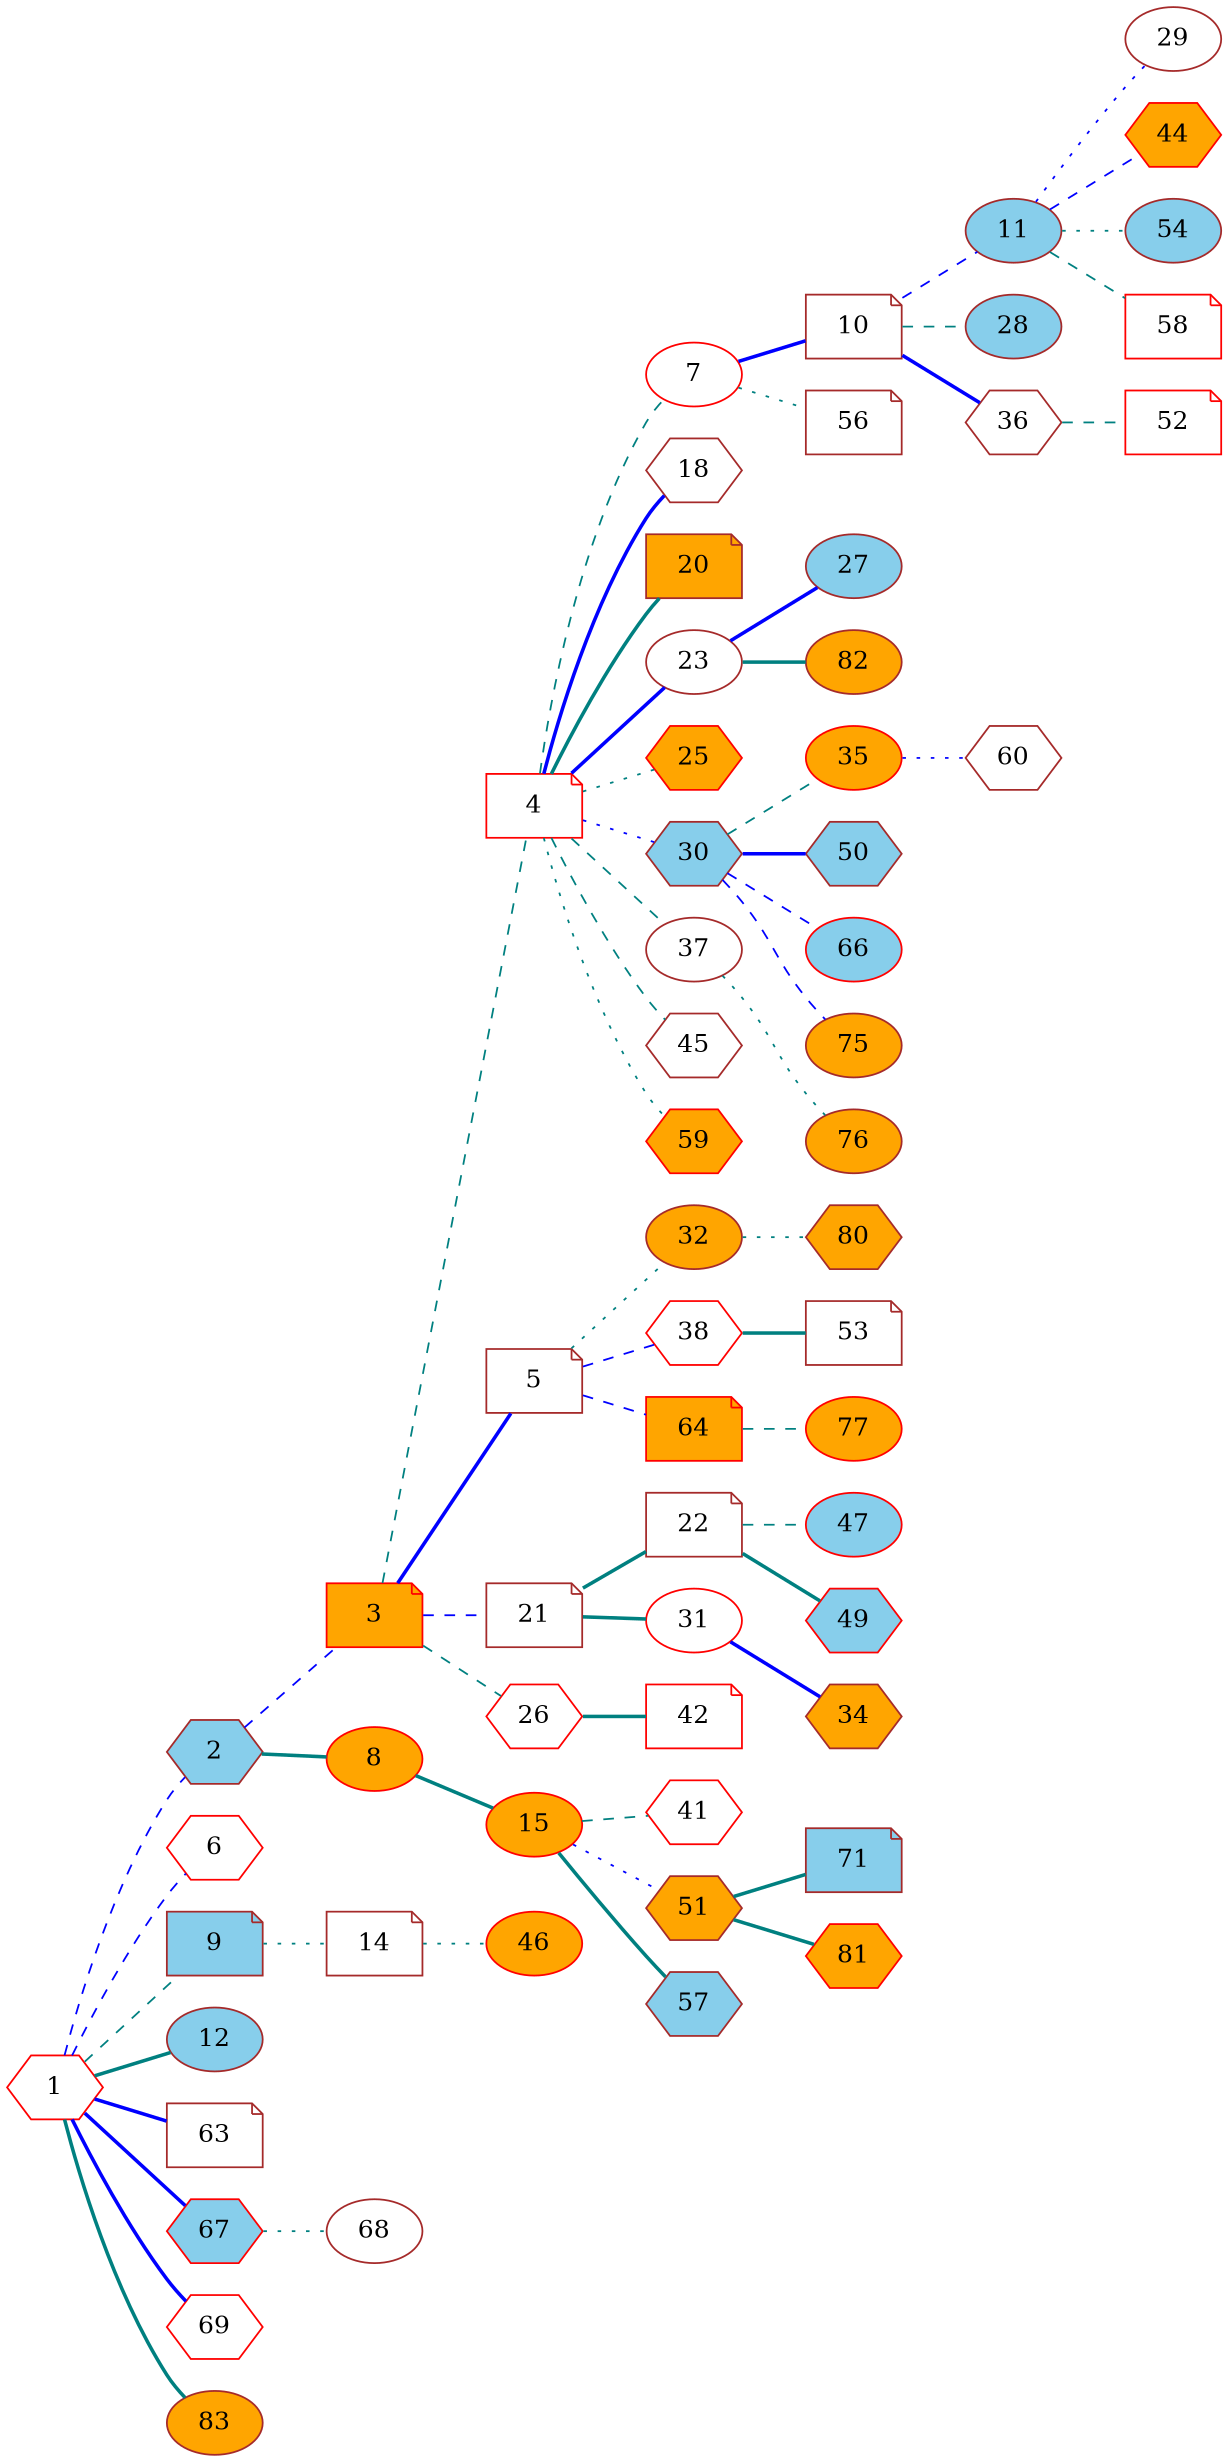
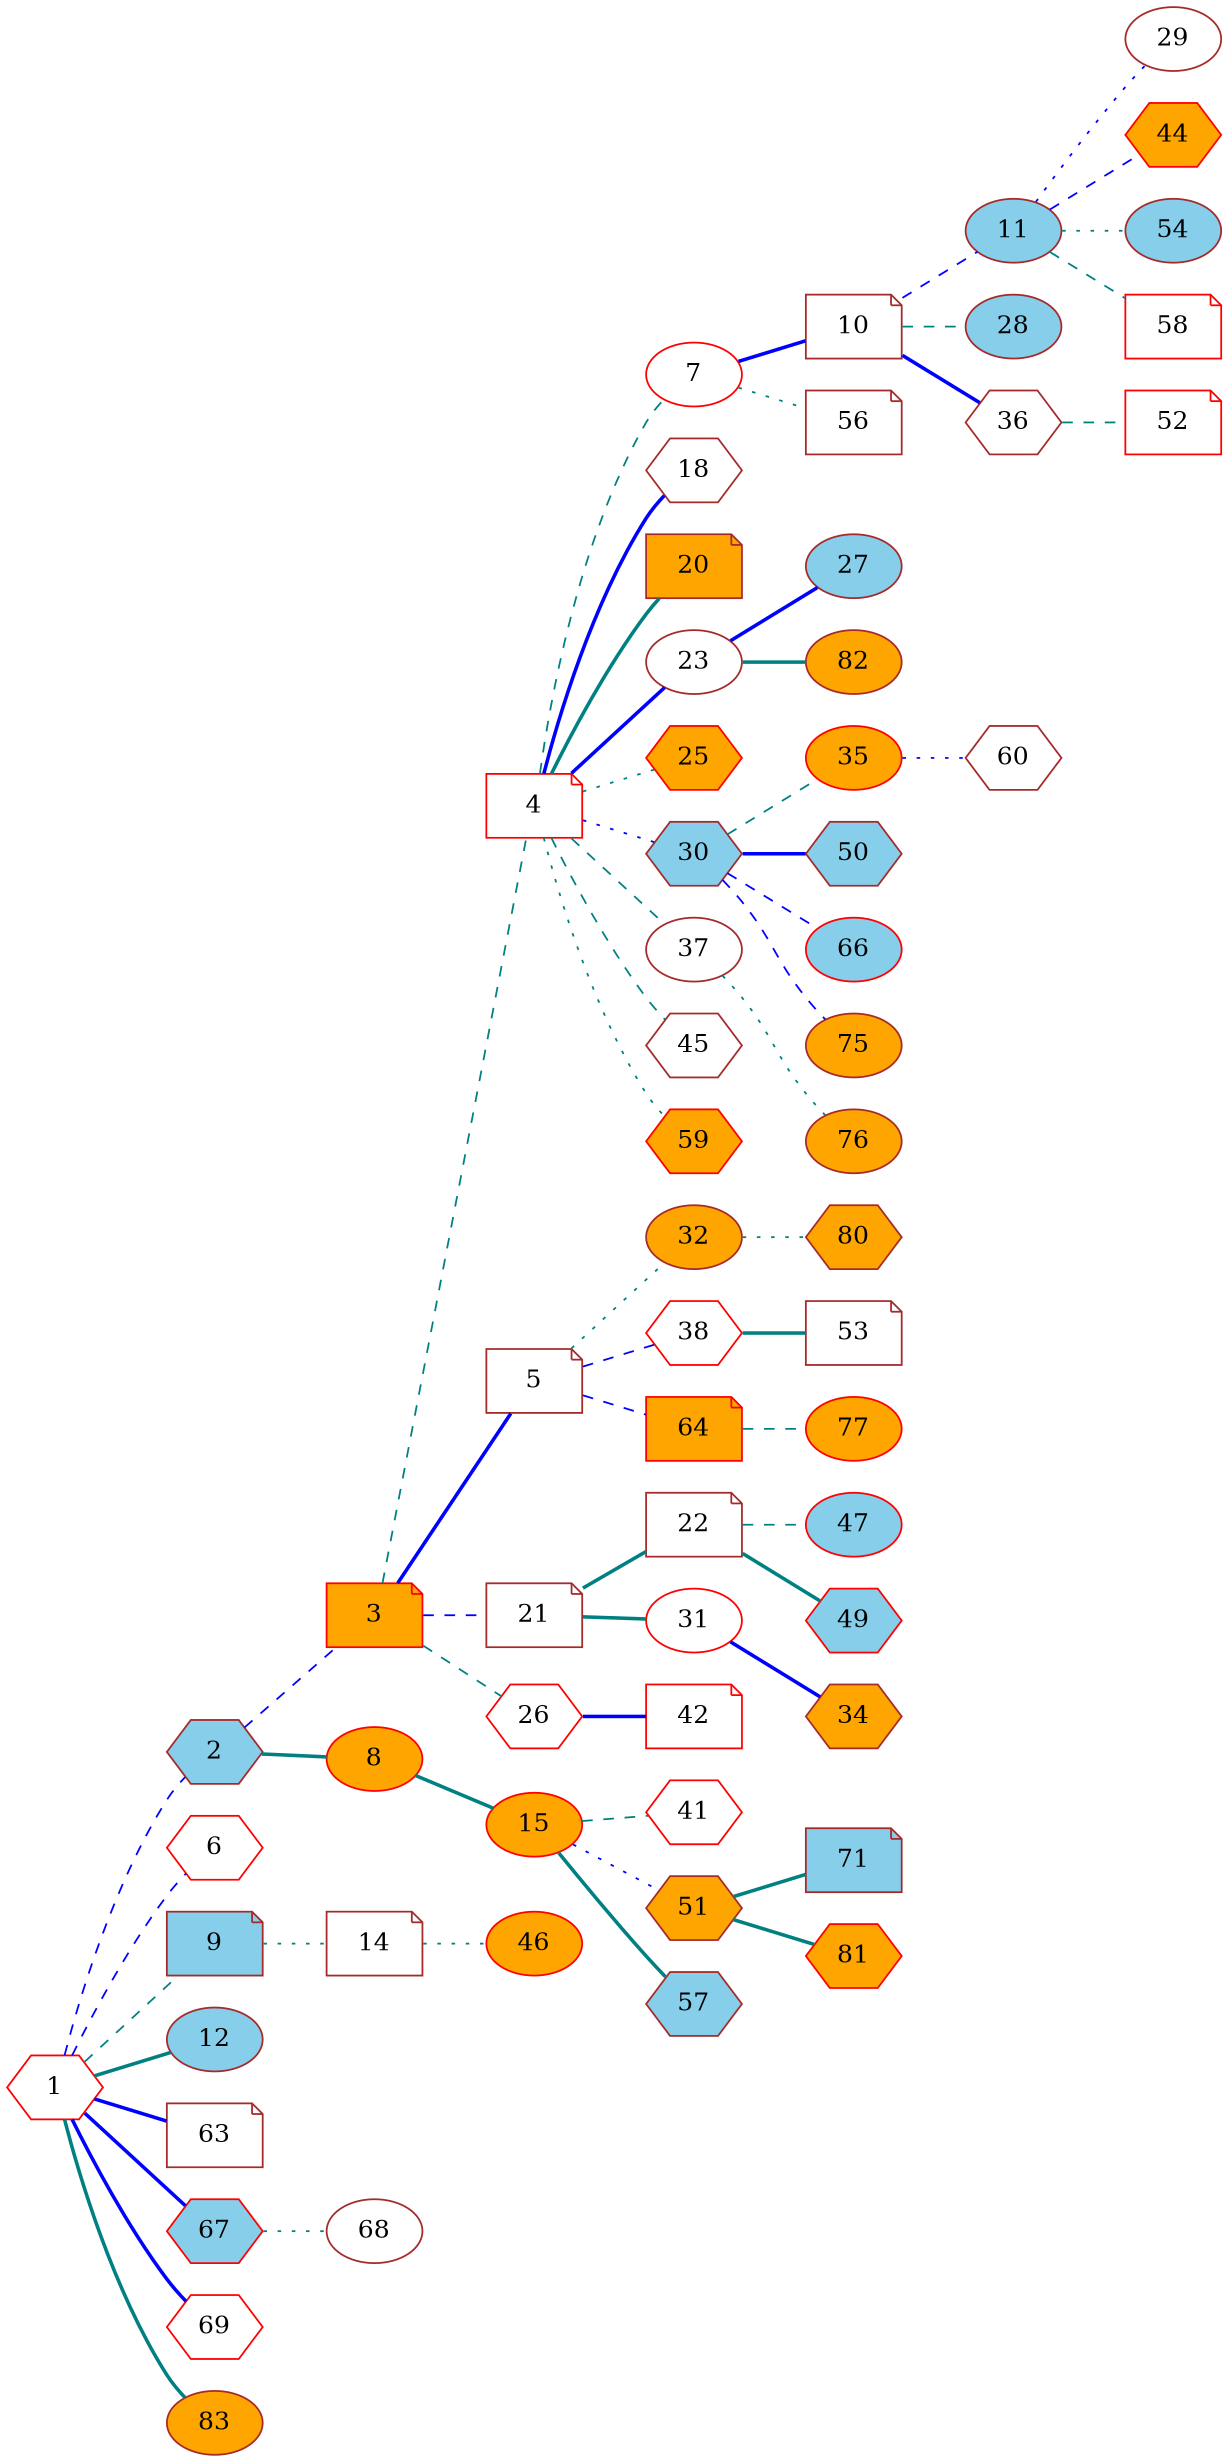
  graph {
    rankdir=LR
    node [color=brown fillcolor=white shape=hexagon style=filled]
    edge [color=teal style=bold]
    1 [color=red super="+13"]
    2 [fillcolor=skyblue super="+79"]
    6 [color=red]
    9 [fillcolor=skyblue shape=note super="+39"]
    12 [fillcolor=skyblue shape=ellipse]
    63 [shape=note]
    67 [color=red fillcolor=skyblue]
    69 [color=red]
    83 [fillcolor=orange shape=ellipse]
    3 [color=red fillcolor=orange shape=note]
    8 [color=red fillcolor=orange shape=ellipse]
    14 [shape=note]
    68 [shape=ellipse super="+70"]
    4 [color=red shape=note super="+16"]
    5 [shape=note super="+17"]
    21 [shape=note]
    26 [color=red super="+72"]
    15 [color=red fillcolor=orange shape=ellipse super="+19"]
    7 [color=red shape=ellipse super="+84"]
    18 [super="+24"]
    20 [fillcolor=orange shape=note super="+33"]
    23 [shape=ellipse super="+48"]
    25 [color=red fillcolor=orange]
    30 [fillcolor=skyblue super="+74"]
    37 [shape=ellipse]
    45
    59 [color=red fillcolor=orange]
    32 [fillcolor=orange shape=ellipse]
    38 [color=red]
    64 [color=red fillcolor=orange shape=note super="+73"]
    22 [shape=note super="+85"]
    31 [color=red shape=ellipse]
    42 [color=red shape=note]
    10 [shape=note]
    56 [shape=note]
    27 [fillcolor=skyblue shape=ellipse]
    82 [fillcolor=orange shape=ellipse]
    35 [color=red fillcolor=orange shape=ellipse]
    50 [fillcolor=skyblue]
    66 [color=red fillcolor=skyblue shape=ellipse]
    75 [fillcolor=orange shape=ellipse]
    76 [fillcolor=orange shape=ellipse]
    80 [fillcolor=orange]
    53 [shape=note]
    77 [color=red fillcolor=orange shape=ellipse]
    11 [fillcolor=skyblue shape=ellipse super="+62"]
    28 [fillcolor=skyblue shape=ellipse super="+43"]
    36 [super="+40"]
    41 [color=red]
    51 [fillcolor=orange super="+65"]
    57 [fillcolor=skyblue]
    46 [color=red fillcolor=orange shape=ellipse]
    29 [shape=ellipse super="+55"]
    44 [color=red fillcolor=orange]
    54 [fillcolor=skyblue shape=ellipse]
    58 [color=red shape=note super="+86"]
    52 [color=red shape=note super="+61"]
    71 [fillcolor=skyblue shape=note super="+78"]
    81 [color=red fillcolor=orange]
    47 [color=red fillcolor=skyblue shape=ellipse]
    49 [color=red fillcolor=skyblue]
    34 [fillcolor=orange]
    60
    1 -- 2 [color=blue style=dashed]
    1 -- 6 [color=blue style=dashed]
    1 -- 9 [style=dashed]
    1 -- 12
    1 -- 63 [color=blue]
    1 -- 67 [color=blue]
    1 -- 69 [color=blue]
    1 -- 83
    2 -- 3 [color=blue style=dashed]
    2 -- 8
    9 -- 14 [style=dotted]
    67 -- 68 [style=dotted]
    3 -- 4 [style=dashed]
    3 -- 5 [color=blue]
    3 -- 21 [color=blue style=dashed]
    3 -- 26 [style=dashed]
    8 -- 15
    14 -- 46 [style=dotted]
    4 -- 7 [style=dashed]
    4 -- 18 [color=blue]
    4 -- 20
    4 -- 23 [color=blue]
    4 -- 25 [style=dotted]
    4 -- 30 [color=blue style=dotted]
    4 -- 37 [style=dashed]
    4 -- 45 [style=dashed]
    4 -- 59 [style=dotted]
    5 -- 32 [style=dotted]
    5 -- 38 [color=blue style=dashed]
    5 -- 64 [color=blue style=dashed]
    21 -- 22
    21 -- 31
-   26 -- 42
+   26 -- 42 [color=blue]
    15 -- 41 [style=dashed]
    15 -- 51 [color=blue style=dotted]
    15 -- 57
    7 -- 10 [color=blue]
    7 -- 56 [style=dotted]
    23 -- 27 [color=blue]
    23 -- 82
    30 -- 35 [style=dashed]
    30 -- 50 [color=blue]
    30 -- 66 [color=blue style=dashed]
    30 -- 75 [color=blue style=dashed]
    37 -- 76 [style=dotted]
    32 -- 80 [style=dotted]
    38 -- 53
    64 -- 77 [style=dashed]
    22 -- 47 [style=dashed]
    22 -- 49
    31 -- 34 [color=blue]
    10 -- 11 [color=blue style=dashed]
    10 -- 28 [style=dashed]
    10 -- 36 [color=blue]
    35 -- 60 [color=blue style=dotted]
    11 -- 29 [color=blue style=dotted]
    11 -- 44 [color=blue style=dashed]
    11 -- 54 [style=dotted]
    11 -- 58 [style=dashed]
    36 -- 52 [style=dashed]
    51 -- 71
    51 -- 81
  }
